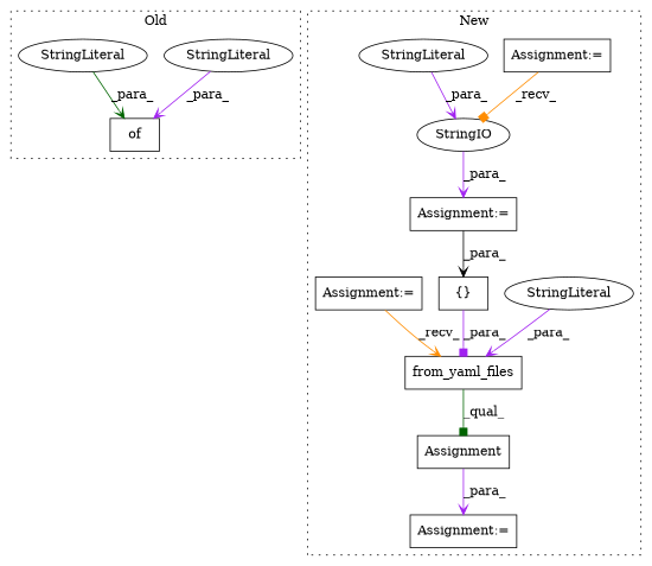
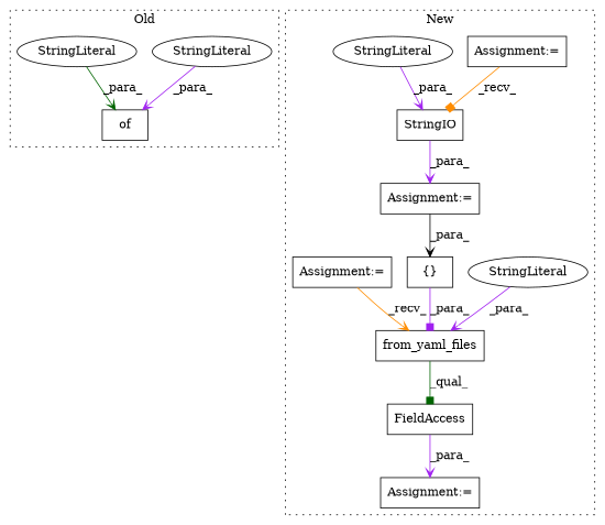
  digraph {
    node [a=45 l=16 shape=box]
    edge [arrowhead=vee color=purple]
    n1 [a=32 l="3,1" label=of s="17089,17198"]
    n2 [label=StringLiteral s=17146 shape=ellipse]
    n3 [label=StringLiteral s=17182 shape=ellipse]
-   n4 [a=32 l="9,1" label=StringIO s="15458,15855" shape=ellipse]
+   n4 [a=32 l="9,1" label=StringIO s="15458,15855"]
    n5 [a=7 l=1 label="Assignment:=" s=15454]
    n6 [a=7 l=1 label="Assignment:=" s=15869]
    n7 [a=32 l="16,1" label=from_yaml_files s="15878,15924"]
    n8 [a=4 l="1,1" label="{}" s="15908,15923"]
-   n9 [a=22 l=60 label=Assignment s=15870]
+   n9 [a=22 l=60 label=FieldAccess s=15870]
    n10 [l=4 label=StringLiteral s=15894 shape=ellipse]
    n11 [a=7 l=2 label="Assignment:=" s=15290]
    n12 [l=388 label=StringLiteral s=15467 shape=ellipse]
    n13 [a=7 l=7 label="Assignment:=" s=15270]
    subgraph cluster_1 {
      label=Old
      style=dotted
      n1
      n2
      n3
    }
    subgraph cluster_2 {
      label=New
      style=dotted
      n4
      n5
      n6
      n7
      n8
      n9
      n10
      n11
      n12
      n13
    }
    n2 -> n1 [label=_para_]
    n3 -> n1 [color=darkgreen label=_para_]
    n4 -> n5 [label=_para_]
    n5 -> n8 [color=black label=_para_]
    n7 -> n9 [arrowhead=box color=darkgreen label=_qual_]
    n8 -> n7 [arrowhead=box label=_para_]
    n9 -> n6 [label=_para_]
    n10 -> n7 [label=_para_]
    n11 -> n4 [arrowhead=box color=darkorange label=_recv_]
    n12 -> n4 [label=_para_]
    n13 -> n7 [color=darkorange label=_recv_]
  }
